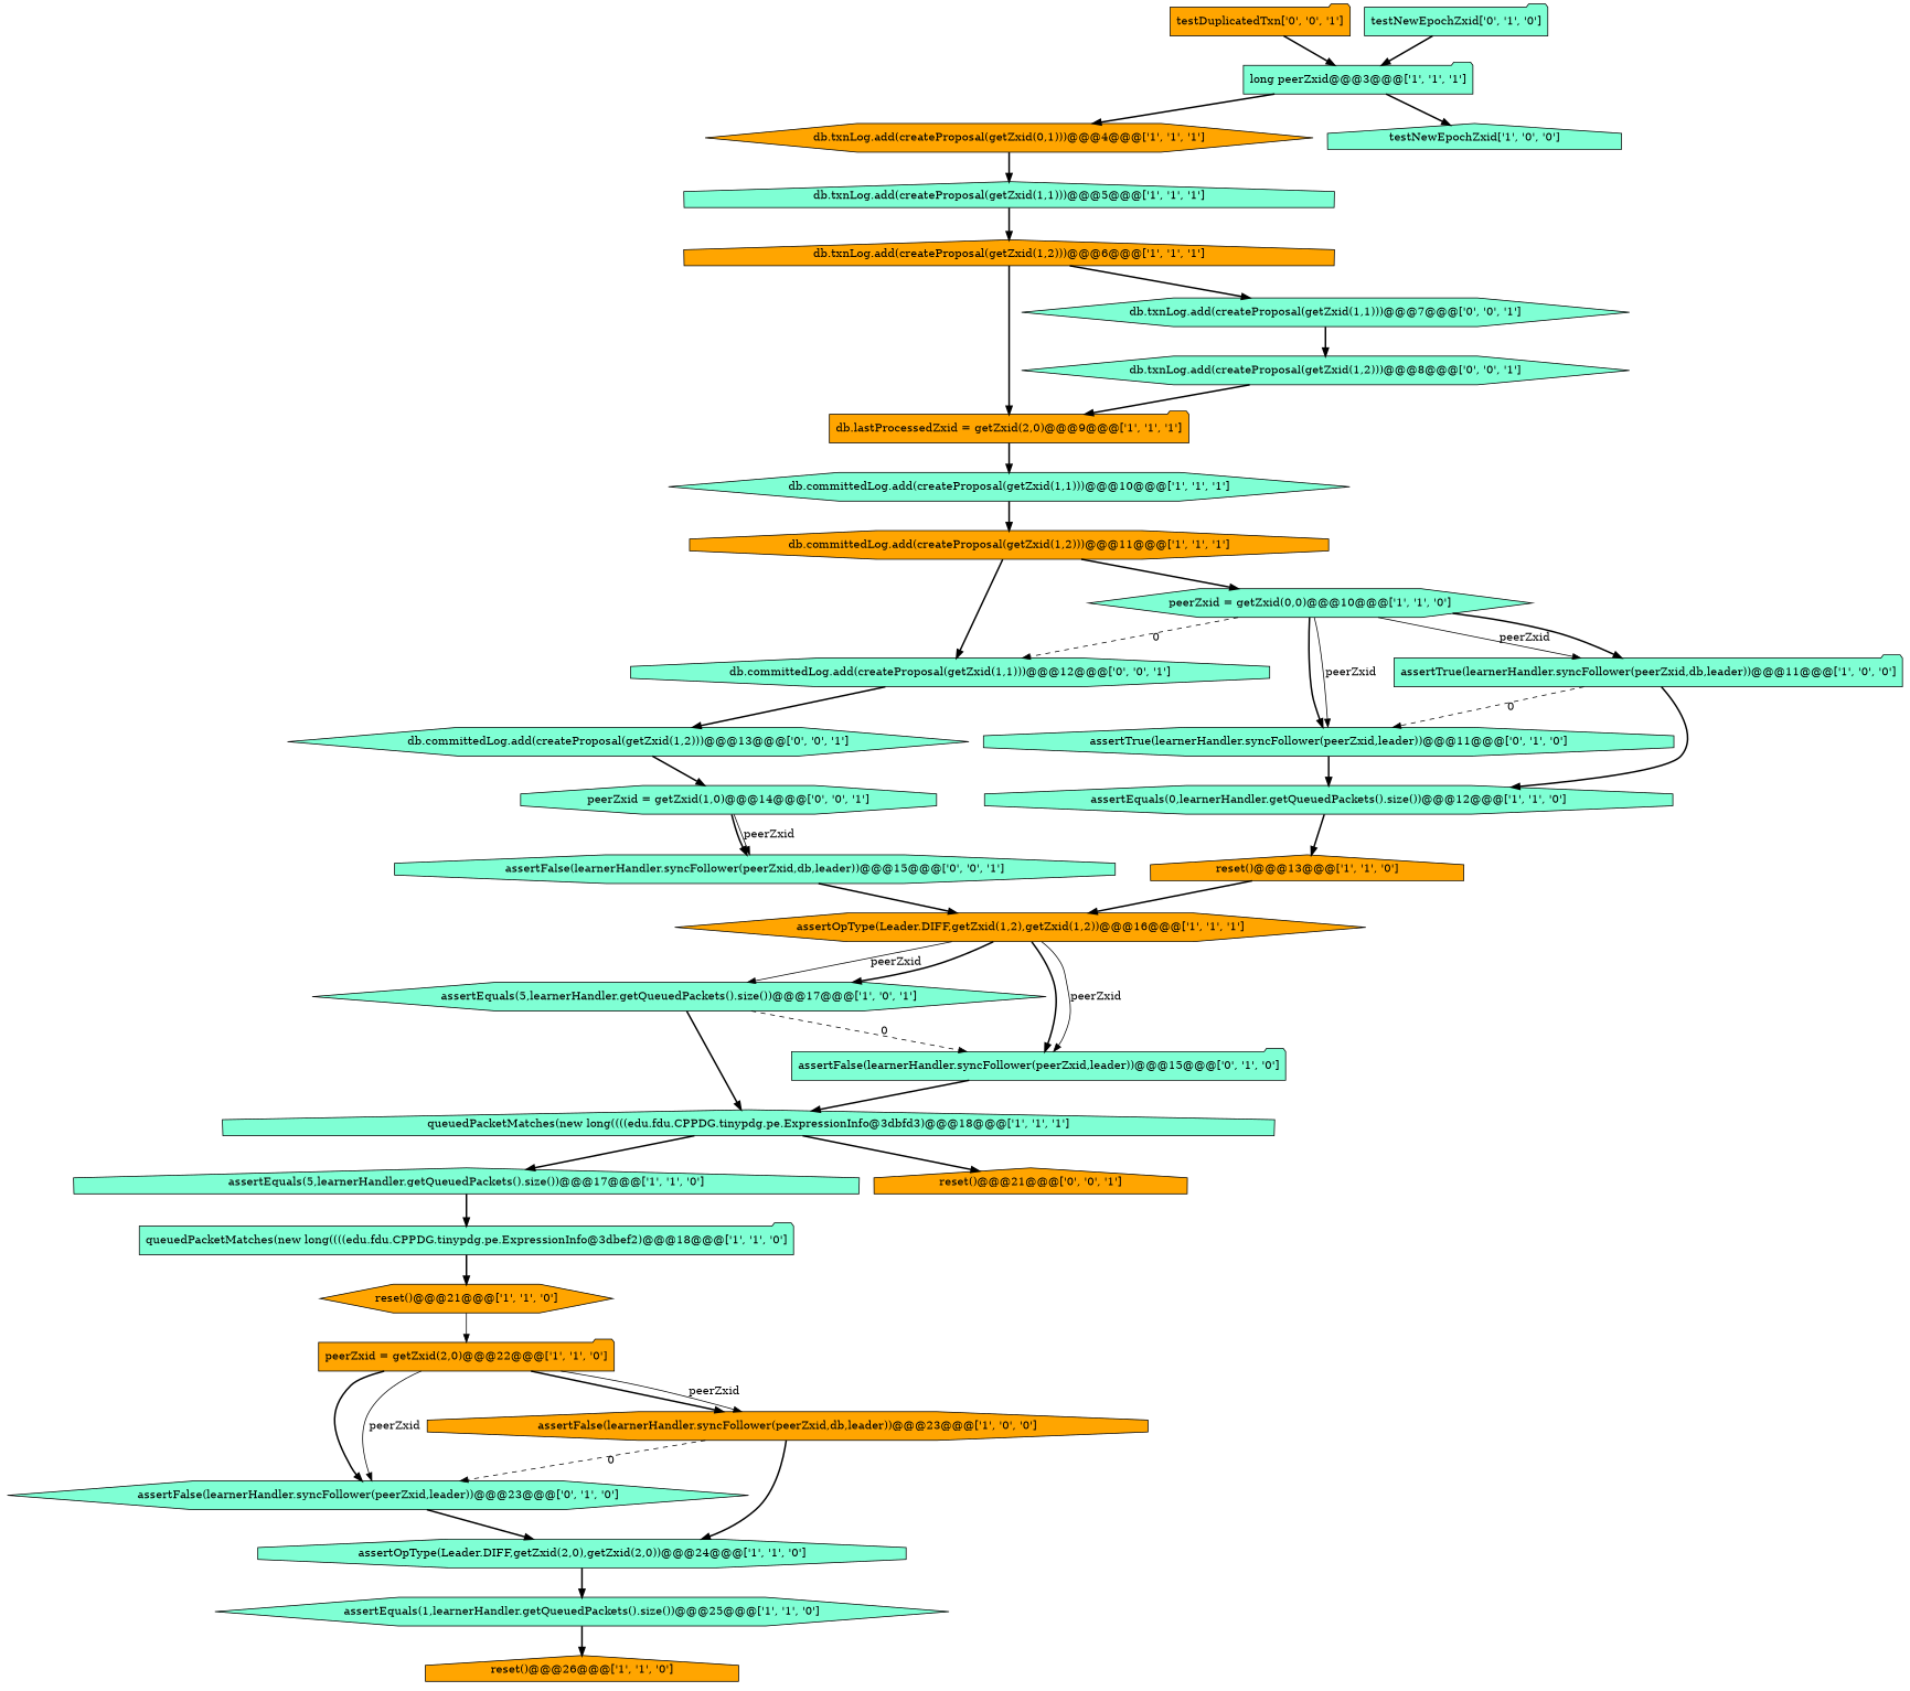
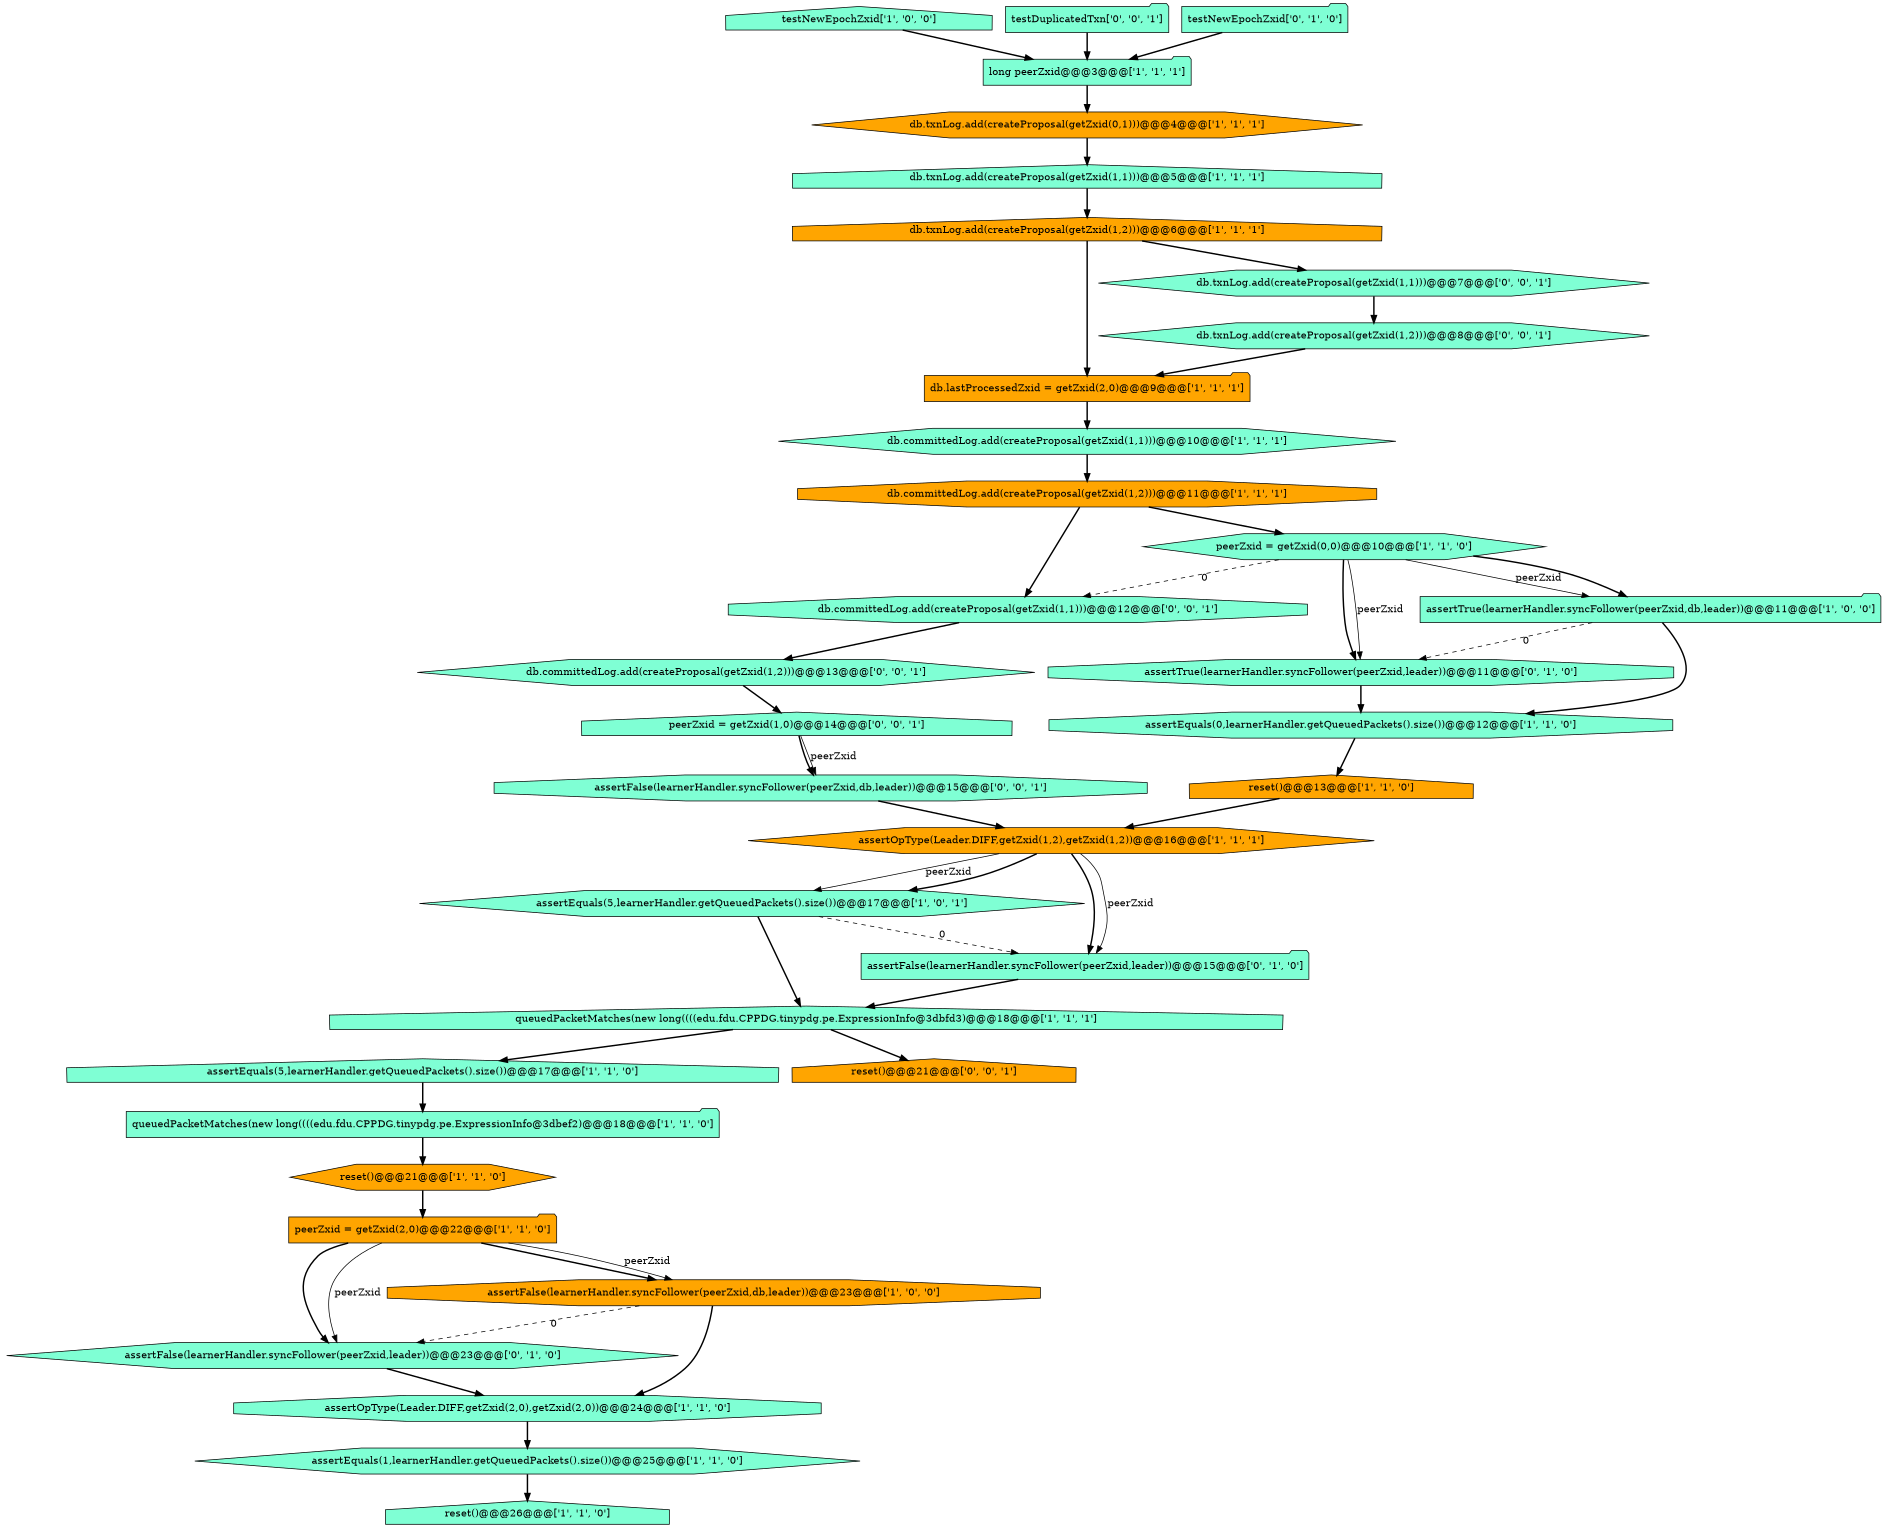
  digraph {
    node [fillcolor=aquamarine shape=hexagon style=filled]
    edge [style=bold]
    n1 [label="assertOpType(Leader.DIFF,getZxid(2,0),getZxid(2,0))@@@24@@@['1', '1', '0']" shape=octagon]
    n2 [label="assertEquals(1,learnerHandler.getQueuedPackets().size())@@@25@@@['1', '1', '0']"]
-   n3 [fillcolor=orange label="reset()@@@26@@@['1', '1', '0']" shape=house]
+   n3 [label="reset()@@@26@@@['1', '1', '0']" shape=house]
    n4 [fillcolor=orange label="reset()@@@21@@@['1', '1', '0']"]
    n5 [fillcolor=orange label="peerZxid = getZxid(2,0)@@@22@@@['1', '1', '0']" shape=folder]
    n6 [label="assertFalse(learnerHandler.syncFollower(peerZxid,leader))@@@23@@@['0', '1', '0']"]
    n7 [fillcolor=orange label="assertFalse(learnerHandler.syncFollower(peerZxid,db,leader))@@@23@@@['1', '0', '0']" shape=octagon]
    n8 [label="db.txnLog.add(createProposal(getZxid(1,1)))@@@5@@@['1', '1', '1']" shape=house]
    n9 [fillcolor=orange label="db.txnLog.add(createProposal(getZxid(1,2)))@@@6@@@['1', '1', '1']" shape=house]
    n10 [fillcolor=orange label="db.lastProcessedZxid = getZxid(2,0)@@@9@@@['1', '1', '1']" shape=folder]
    n11 [label="db.txnLog.add(createProposal(getZxid(1,1)))@@@7@@@['0', '0', '1']"]
    n12 [fillcolor=orange label="assertOpType(Leader.DIFF,getZxid(1,2),getZxid(1,2))@@@16@@@['1', '1', '1']"]
    n13 [label="assertEquals(5,learnerHandler.getQueuedPackets().size())@@@17@@@['1', '0', '1']"]
    n14 [label="assertFalse(learnerHandler.syncFollower(peerZxid,leader))@@@15@@@['0', '1', '0']" shape=folder]
    n15 [label="queuedPacketMatches(new long((((edu.fdu.CPPDG.tinypdg.pe.ExpressionInfo@3dbfd3)@@@18@@@['1', '1', '1']" shape=house]
    n16 [label="queuedPacketMatches(new long((((edu.fdu.CPPDG.tinypdg.pe.ExpressionInfo@3dbef2)@@@18@@@['1', '1', '0']" shape=folder]
-   n17 [label="peerZxid = getZxid(1,0)@@@14@@@['0', '0', '1']" shape=octagon]
+   n17 [label="peerZxid = getZxid(1,0)@@@14@@@['0', '0', '1']" shape=house]
    n18 [label="assertFalse(learnerHandler.syncFollower(peerZxid,db,leader))@@@15@@@['0', '0', '1']" shape=octagon]
    n19 [label="testNewEpochZxid['1', '0', '0']" shape=house]
    n20 [label="long peerZxid@@@3@@@['1', '1', '1']" shape=folder]
    n21 [fillcolor=orange label="db.txnLog.add(createProposal(getZxid(0,1)))@@@4@@@['1', '1', '1']"]
    n22 [fillcolor=orange label="reset()@@@21@@@['0', '0', '1']" shape=house]
-   n23 [fillcolor=orange label="testDuplicatedTxn['0', '0', '1']" shape=folder]
+   n23 [label="testDuplicatedTxn['0', '0', '1']" shape=folder]
    n24 [label="assertTrue(learnerHandler.syncFollower(peerZxid,leader))@@@11@@@['0', '1', '0']" shape=octagon]
    n25 [label="assertEquals(0,learnerHandler.getQueuedPackets().size())@@@12@@@['1', '1', '0']" shape=octagon]
    n26 [fillcolor=orange label="reset()@@@13@@@['1', '1', '0']" shape=house]
    n27 [label="db.committedLog.add(createProposal(getZxid(1,1)))@@@10@@@['1', '1', '1']"]
    n28 [fillcolor=orange label="db.committedLog.add(createProposal(getZxid(1,2)))@@@11@@@['1', '1', '1']" shape=octagon]
    n29 [label="peerZxid = getZxid(0,0)@@@10@@@['1', '1', '0']"]
    n30 [label="db.committedLog.add(createProposal(getZxid(1,1)))@@@12@@@['0', '0', '1']" shape=octagon]
    n31 [label="db.txnLog.add(createProposal(getZxid(1,2)))@@@8@@@['0', '0', '1']"]
    n32 [label="db.committedLog.add(createProposal(getZxid(1,2)))@@@13@@@['0', '0', '1']"]
    n33 [label="assertTrue(learnerHandler.syncFollower(peerZxid,db,leader))@@@11@@@['1', '0', '0']" shape=folder]
    n34 [label="assertEquals(5,learnerHandler.getQueuedPackets().size())@@@17@@@['1', '1', '0']" shape=house]
    n35 [label="testNewEpochZxid['0', '1', '0']" shape=folder]
    n1 -> n2
    n2 -> n3
-   n4 -> n5 [style=solid]
+   n4 -> n5
    n5 -> n6
    n5 -> n6 [label=peerZxid style=solid]
    n5 -> n7
    n5 -> n7 [label=peerZxid style=solid]
    n6 -> n1
    n7 -> n1
    n7 -> n6 [label=0 style=dashed]
    n8 -> n9
    n9 -> n10
    n9 -> n11
    n10 -> n27
    n11 -> n31
    n12 -> n13 [label=peerZxid style=solid]
    n12 -> n13
    n12 -> n14
    n12 -> n14 [label=peerZxid style=solid]
    n13 -> n14 [label=0 style=dashed]
    n13 -> n15
    n14 -> n15
    n15 -> n22
    n15 -> n34
    n16 -> n4
    n17 -> n18
    n17 -> n18 [label=peerZxid style=solid]
    n18 -> n12
-   n20 -> n19
+   n19 -> n20
    n20 -> n21
    n21 -> n8
    n23 -> n20
    n24 -> n25
    n25 -> n26
    n26 -> n12
    n27 -> n28
    n28 -> n29
    n28 -> n30
    n29 -> n24
    n29 -> n24 [label=peerZxid style=solid]
    n29 -> n30 [label=0 style=dashed]
    n29 -> n33 [label=peerZxid style=solid]
    n29 -> n33
    n30 -> n32
    n31 -> n10
    n32 -> n17
    n33 -> n24 [label=0 style=dashed]
    n33 -> n25
    n34 -> n16
    n35 -> n20
  }
